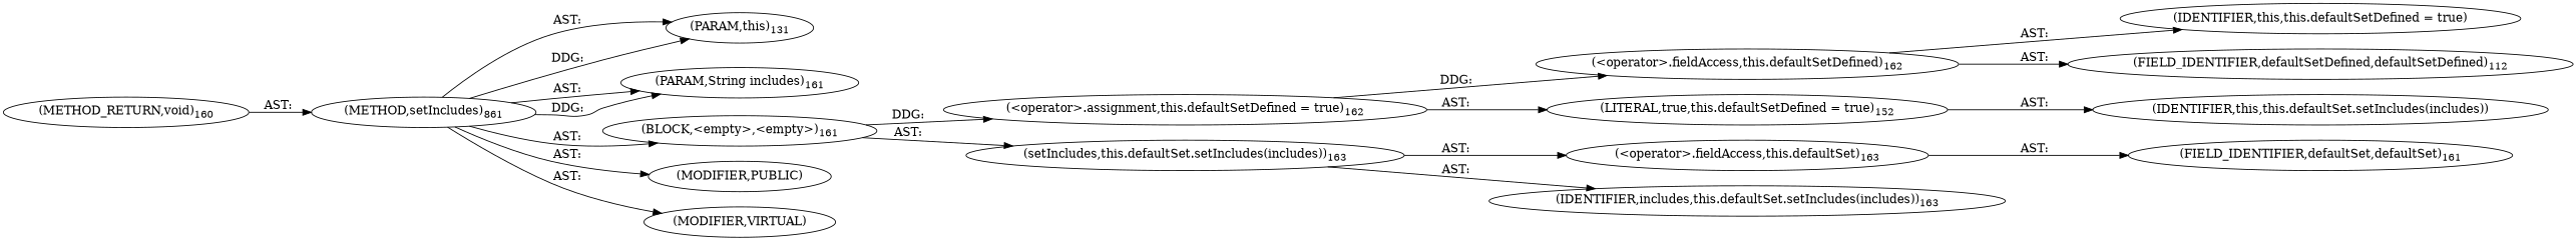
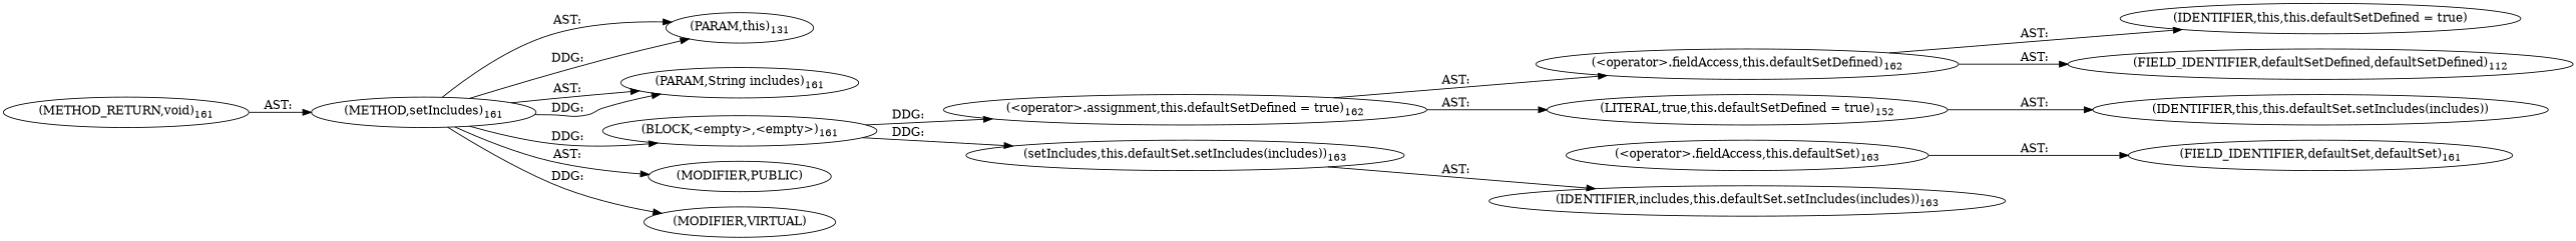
  digraph {
    rankdir=LR
-   n1 [label=<(METHOD,setIncludes)<SUB>861</SUB>>]
+   n1 [label=<(METHOD,setIncludes)<SUB>161</SUB>>]
    n2 [label=<(PARAM,this)<SUB>131</SUB>>]
    n3 [label=<(PARAM,String includes)<SUB>161</SUB>>]
    n4 [label=<(BLOCK,&lt;empty&gt;,&lt;empty&gt;)<SUB>161</SUB>>]
    n5 [label=<(MODIFIER,PUBLIC)>]
    n6 [label=<(MODIFIER,VIRTUAL)>]
    n7 [label=<(&lt;operator&gt;.assignment,this.defaultSetDefined = true)<SUB>162</SUB>>]
    n8 [label=<(setIncludes,this.defaultSet.setIncludes(includes))<SUB>163</SUB>>]
-   n9 [label=<(METHOD_RETURN,void)<SUB>160</SUB>>]
+   n9 [label=<(METHOD_RETURN,void)<SUB>161</SUB>>]
    n10 [label=<(&lt;operator&gt;.fieldAccess,this.defaultSetDefined)<SUB>162</SUB>>]
    n11 [label=<(LITERAL,true,this.defaultSetDefined = true)<SUB>152</SUB>>]
    n12 [label=<(&lt;operator&gt;.fieldAccess,this.defaultSet)<SUB>163</SUB>>]
    n13 [label=<(IDENTIFIER,includes,this.defaultSet.setIncludes(includes))<SUB>163</SUB>>]
    n14 [label=<(IDENTIFIER,this,this.defaultSetDefined = true)>]
    n15 [label=<(FIELD_IDENTIFIER,defaultSetDefined,defaultSetDefined)<SUB>112</SUB>>]
    n16 [label=<(IDENTIFIER,this,this.defaultSet.setIncludes(includes))>]
    n17 [label=<(FIELD_IDENTIFIER,defaultSet,defaultSet)<SUB>161</SUB>>]
    n1 -> n2 [label="AST: "]
    n1 -> n2 [label="DDG: "]
    n1 -> n3 [label="AST: "]
    n1 -> n3 [label="DDG: "]
-   n1 -> n4 [label="AST: "]
+   n1 -> n4 [label="DDG: "]
    n1 -> n5 [label="AST: "]
-   n1 -> n6 [label="AST: "]
+   n1 -> n6 [label="DDG: "]
    n4 -> n7 [label="DDG: "]
-   n4 -> n8 [label="AST: "]
-   n7 -> n10 [label="DDG: "]
+   n4 -> n8 [label="DDG: "]
+   n7 -> n10 [label="AST: "]
    n7 -> n11 [label="AST: "]
-   n8 -> n12 [label="AST: "]
    n8 -> n13 [label="AST: "]
    n9 -> n1 [label="AST: "]
    n10 -> n14 [label="AST: "]
    n10 -> n15 [label="AST: "]
    n11 -> n16 [label="AST: "]
    n12 -> n17 [label="AST: "]
  }
